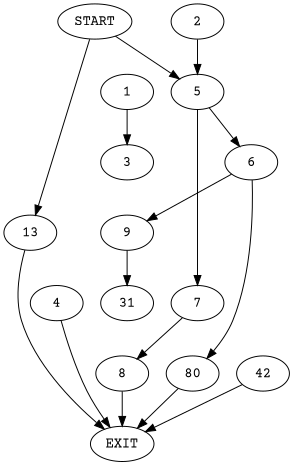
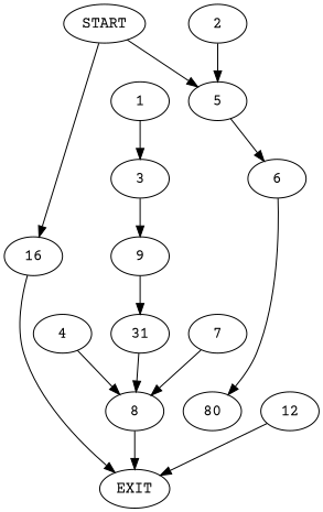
  digraph {
    fontname="Courier Prime"
    node [fontname="Courier Prime"]
    edge [fontname="Courier Prime"]
    n1 [label=START]
-   13
+   13 [label=16]
    5
    1
    3
    n6 [label=EXIT]
    2
    4
    6
    7
    9
    n12 [label=80]
    8
    n14 [label=31]
-   12 [label=42]
+   12
    n1 -> 13
    n1 -> 5
    13 -> n6
    5 -> 6
-   5 -> 7
    1 -> 3
    2 -> 5
-   4 -> n6
-   6 -> 9
+   4 -> 8
+   3 -> 9
    6 -> n12
    7 -> 8
    9 -> n14
-   n12 -> n6
    8 -> n6
+   n14 -> 8
    12 -> n6
  }
